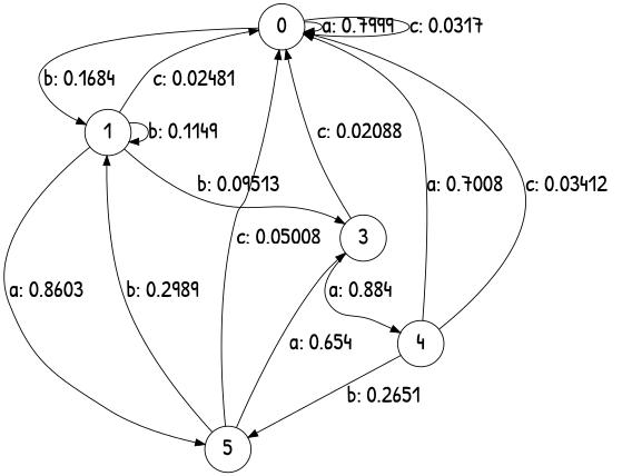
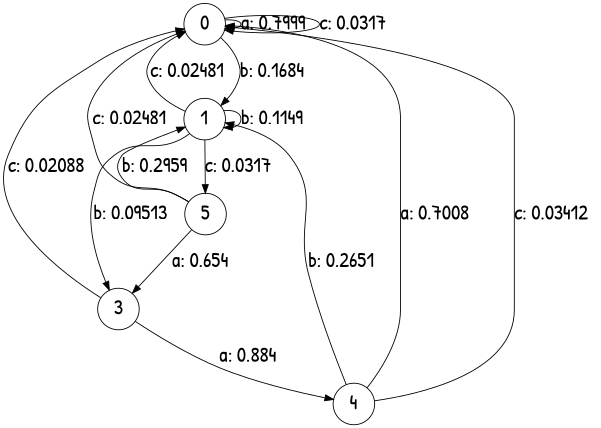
  digraph {
    fontname="Patrick Hand"
    node [fontname="Patrick Hand" fontsize=24 shape=circle]
    edge [fontname="Patrick Hand" fontsize=24]
    0
    1
    n3 [label=5]
    3
    4
    0 -> 0 [label="a: 0.7999   "]
    0 -> 0 [label="c: 0.0317   "]
    0 -> 1 [label="b: 0.1684   "]
    1 -> 0 [label="c: 0.02481  "]
    1 -> 1 [label="b: 0.1149   "]
-   1 -> n3 [label="a: 0.8603   "]
+   1 -> n3 [label="c: 0.0317   "]
    1 -> 3 [label="b: 0.09513  "]
-   n3 -> 0 [label="c: 0.05008  "]
-   n3 -> 1 [label="b: 0.2989   "]
+   n3 -> 0 [label="c: 0.02481  "]
+   n3 -> 1 [label="b: 0.2959   "]
    n3 -> 3 [label="a: 0.654    "]
    3 -> 0 [label="c: 0.02088  "]
    3 -> 4 [label="a: 0.884    "]
    4 -> 0 [label="a: 0.7008   "]
    4 -> 0 [label="c: 0.03412  "]
-   4 -> n3 [label="b: 0.2651   "]
+   4 -> 1 [label="b: 0.2651   "]
  }
